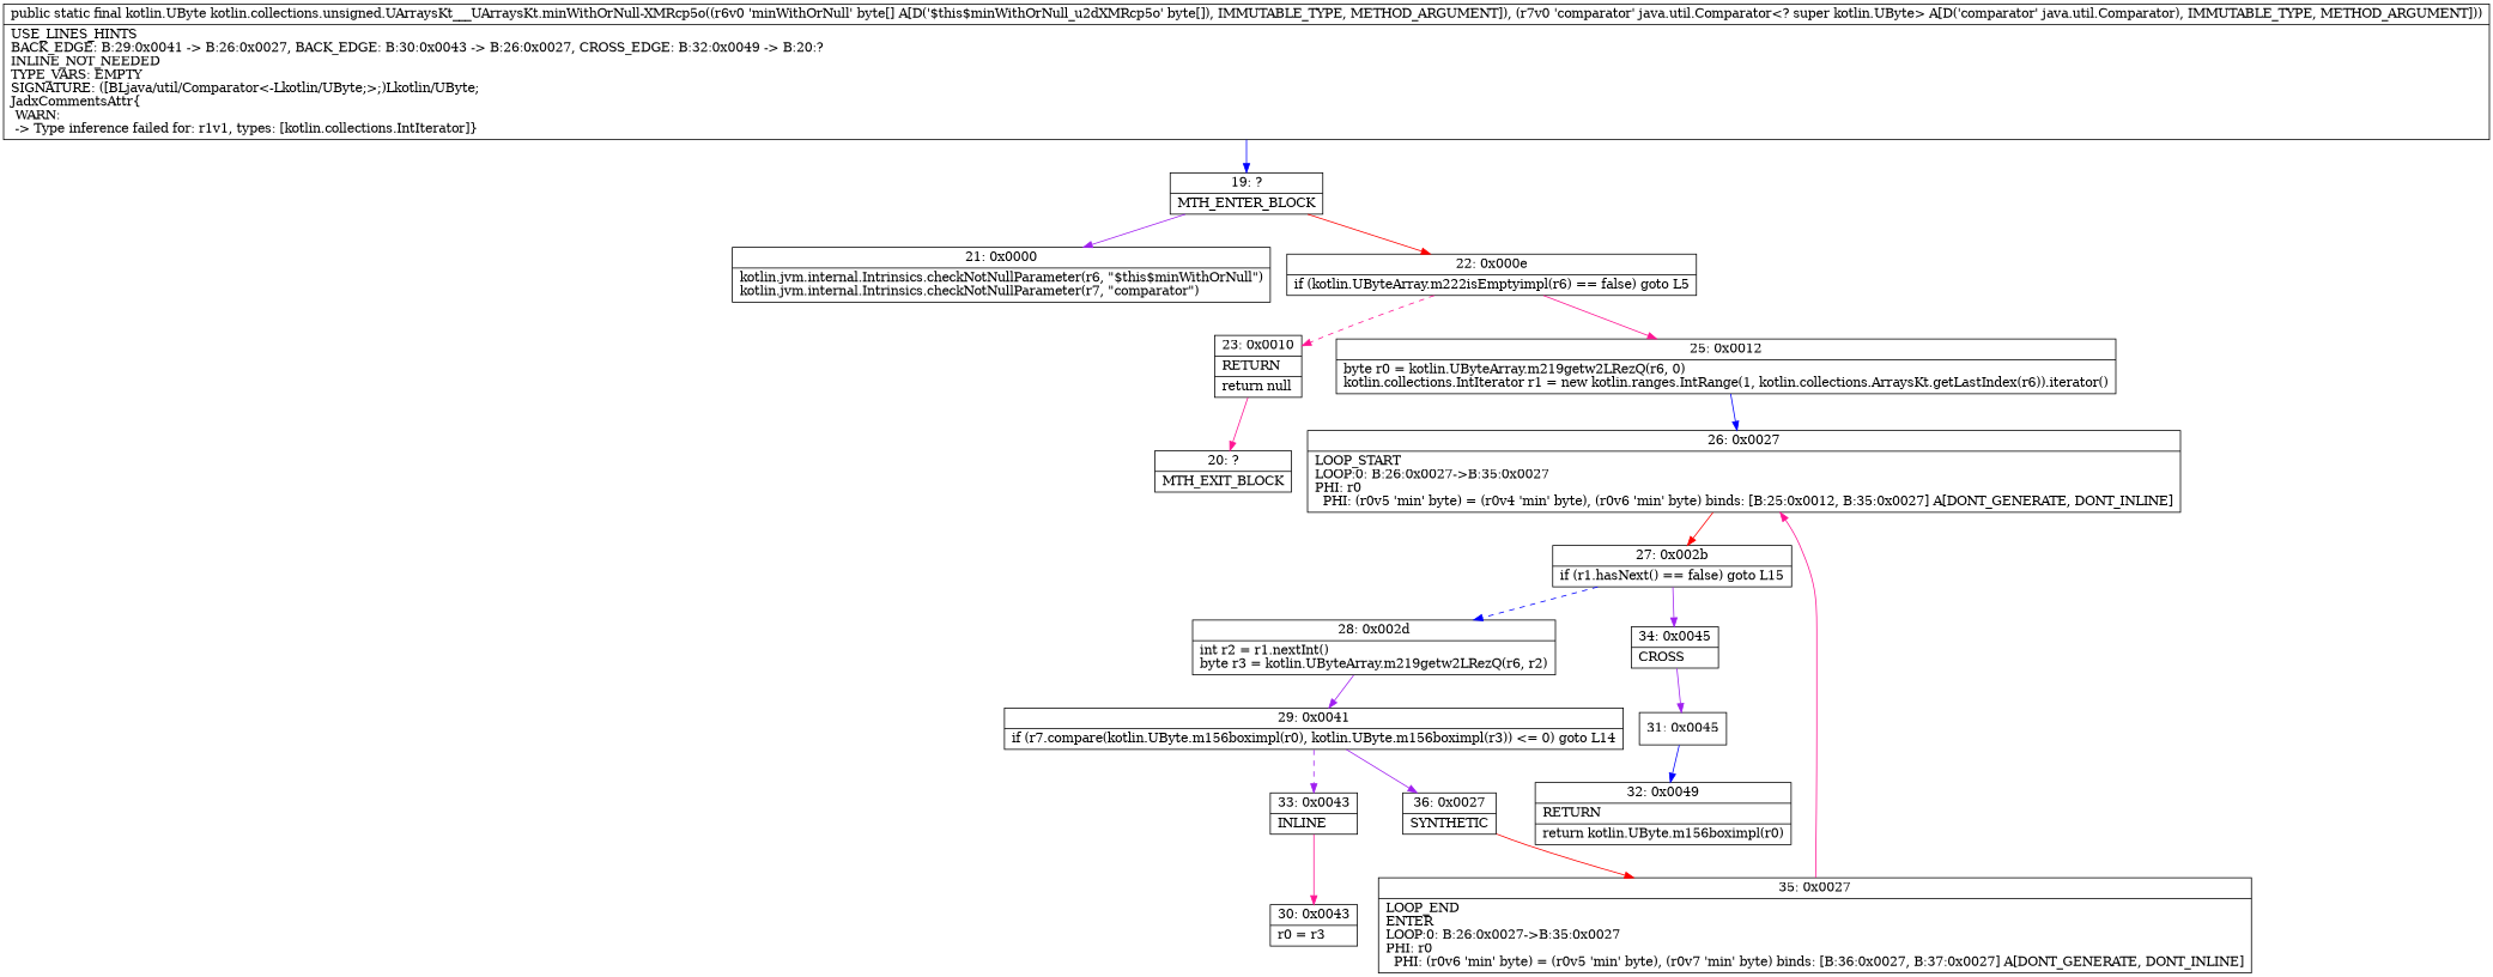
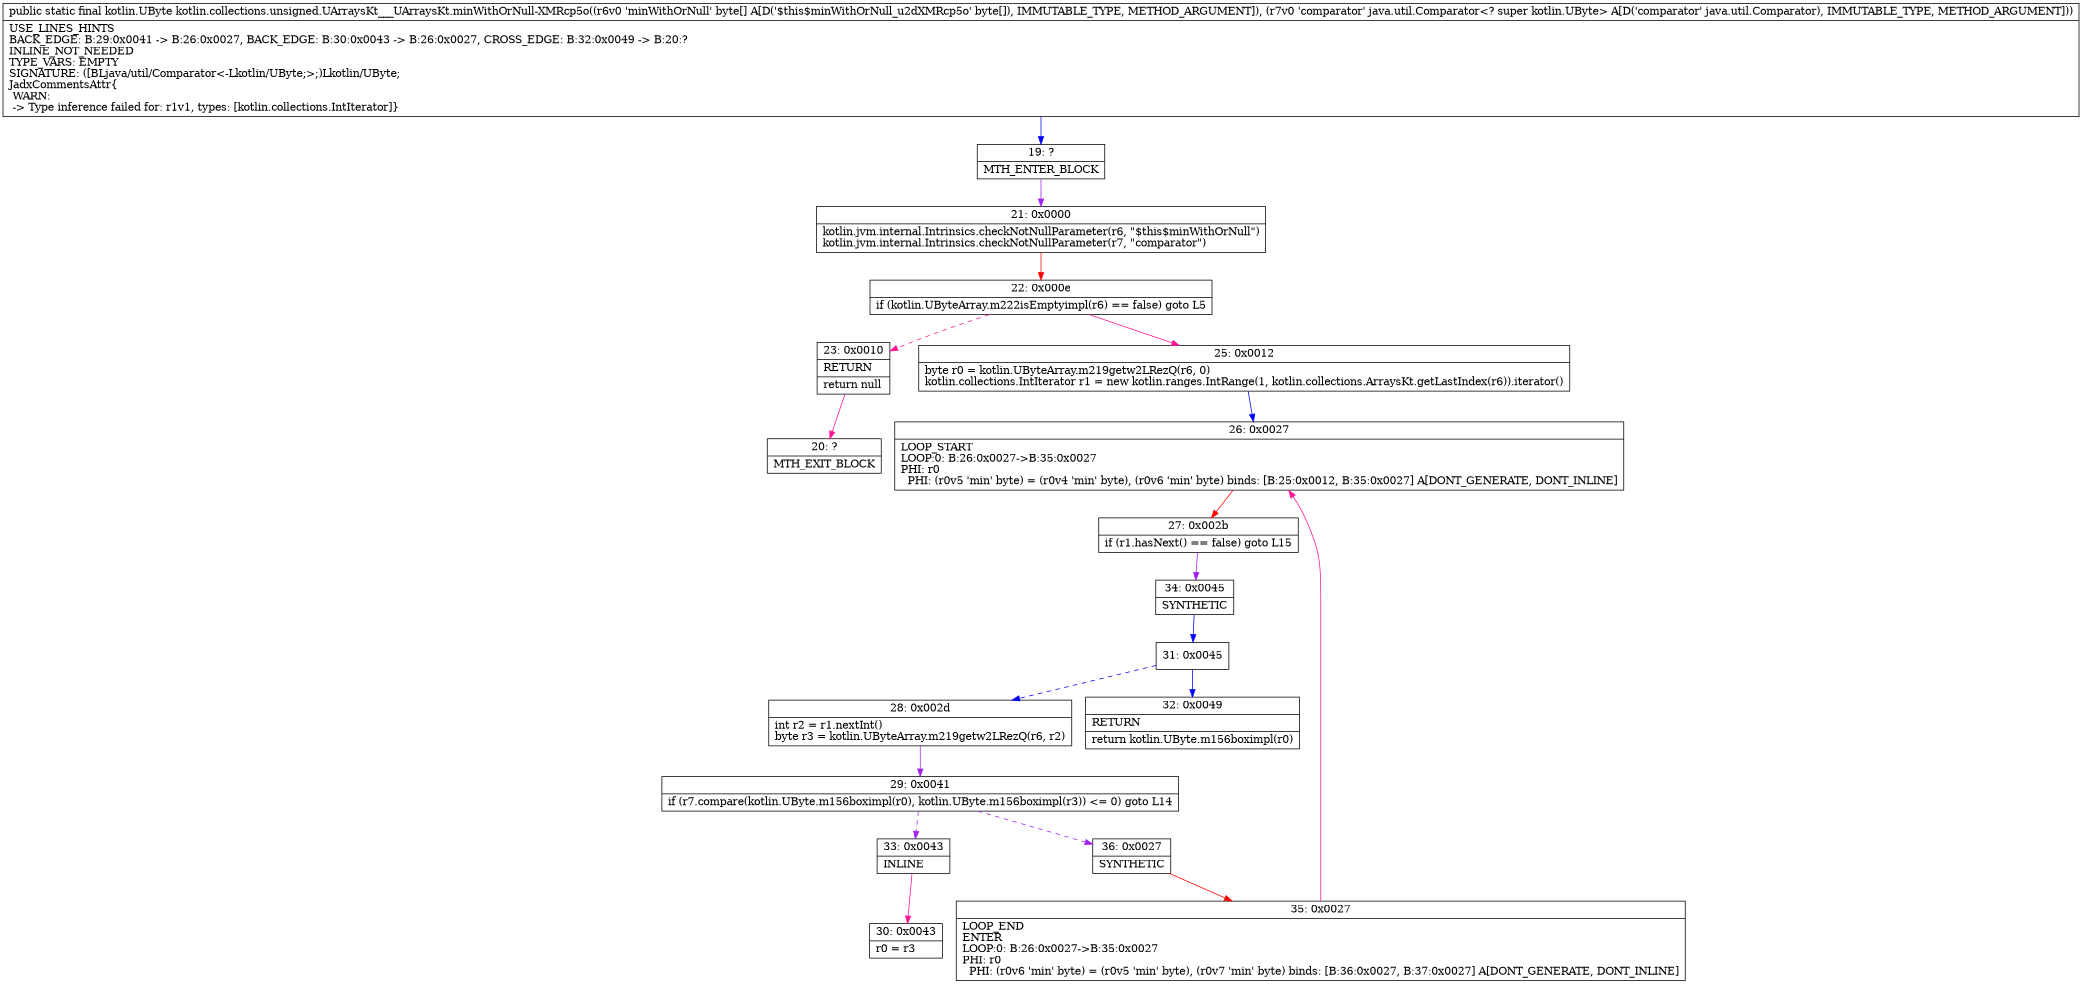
  digraph {
    node [shape=record]
    edge [color=purple]
    n1 [label="{19\:\ ?|MTH_ENTER_BLOCK\l}"]
    n2 [label="{21\:\ 0x0000|kotlin.jvm.internal.Intrinsics.checkNotNullParameter(r6, \"$this$minWithOrNull\")\lkotlin.jvm.internal.Intrinsics.checkNotNullParameter(r7, \"comparator\")\l}"]
    n3 [label="{22\:\ 0x000e|if (kotlin.UByteArray.m222isEmptyimpl(r6) == false) goto L5\l}"]
    n4 [label="{23\:\ 0x0010|RETURN\l|return null\l}"]
    n5 [label="{25\:\ 0x0012|byte r0 = kotlin.UByteArray.m219getw2LRezQ(r6, 0)\lkotlin.collections.IntIterator r1 = new kotlin.ranges.IntRange(1, kotlin.collections.ArraysKt.getLastIndex(r6)).iterator()\l}"]
    n6 [label="{20\:\ ?|MTH_EXIT_BLOCK\l}"]
    n7 [label="{26\:\ 0x0027|LOOP_START\lLOOP:0: B:26:0x0027\-\>B:35:0x0027\lPHI: r0 \l  PHI: (r0v5 'min' byte) = (r0v4 'min' byte), (r0v6 'min' byte) binds: [B:25:0x0012, B:35:0x0027] A[DONT_GENERATE, DONT_INLINE]\l}"]
    n8 [label="{27\:\ 0x002b|if (r1.hasNext() == false) goto L15\l}"]
    n9 [label="{28\:\ 0x002d|int r2 = r1.nextInt()\lbyte r3 = kotlin.UByteArray.m219getw2LRezQ(r6, r2)\l}"]
-   n10 [label="{34\:\ 0x0045|CROSS\l}"]
+   n10 [label="{34\:\ 0x0045|SYNTHETIC\l}"]
    n11 [label="{29\:\ 0x0041|if (r7.compare(kotlin.UByte.m156boximpl(r0), kotlin.UByte.m156boximpl(r3)) \<= 0) goto L14\l}"]
    n12 [label="{31\:\ 0x0045}"]
    n13 [label="{33\:\ 0x0043|INLINE\l}"]
    n14 [label="{36\:\ 0x0027|SYNTHETIC\l}"]
    n15 [label="{30\:\ 0x0043|r0 = r3\l}"]
    n16 [label="{35\:\ 0x0027|LOOP_END\lENTER\lLOOP:0: B:26:0x0027\-\>B:35:0x0027\lPHI: r0 \l  PHI: (r0v6 'min' byte) = (r0v5 'min' byte), (r0v7 'min' byte) binds: [B:36:0x0027, B:37:0x0027] A[DONT_GENERATE, DONT_INLINE]\l}"]
    n17 [label="{32\:\ 0x0049|RETURN\l|return kotlin.UByte.m156boximpl(r0)\l}"]
    n18 [label="{public static final kotlin.UByte kotlin.collections.unsigned.UArraysKt___UArraysKt.minWithOrNull\-XMRcp5o((r6v0 'minWithOrNull' byte[] A[D('$this$minWithOrNull_u2dXMRcp5o' byte[]), IMMUTABLE_TYPE, METHOD_ARGUMENT]), (r7v0 'comparator' java.util.Comparator\<? super kotlin.UByte\> A[D('comparator' java.util.Comparator), IMMUTABLE_TYPE, METHOD_ARGUMENT]))  | USE_LINES_HINTS\lBACK_EDGE: B:29:0x0041 \-\> B:26:0x0027, BACK_EDGE: B:30:0x0043 \-\> B:26:0x0027, CROSS_EDGE: B:32:0x0049 \-\> B:20:?\lINLINE_NOT_NEEDED\lTYPE_VARS: EMPTY\lSIGNATURE: ([BLjava\/util\/Comparator\<\-Lkotlin\/UByte;\>;)Lkotlin\/UByte;\lJadxCommentsAttr\{\l WARN: \l \-\> Type inference failed for: r1v1, types: [kotlin.collections.IntIterator]\}\l}"]
    n1 -> n2
-   n1 -> n3 [color=red]
+   n2 -> n3 [color=red]
    n3 -> n4 [color=deeppink style=dashed]
    n3 -> n5 [color=deeppink]
    n4 -> n6 [color=deeppink]
    n5 -> n7 [color=blue]
    n7 -> n8 [color=red]
-   n8 -> n9 [color=blue style=dashed]
+   n12 -> n9 [color=blue style=dashed]
    n8 -> n10
    n9 -> n11
-   n10 -> n12
+   n10 -> n12 [color=blue]
    n11 -> n13 [style=dashed]
-   n11 -> n14
+   n11 -> n14 [style=dashed]
    n12 -> n17 [color=blue]
    n13 -> n15 [color=deeppink]
    n14 -> n16 [color=red]
    n16 -> n7 [color=deeppink]
    n18 -> n1 [color=blue]
  }
